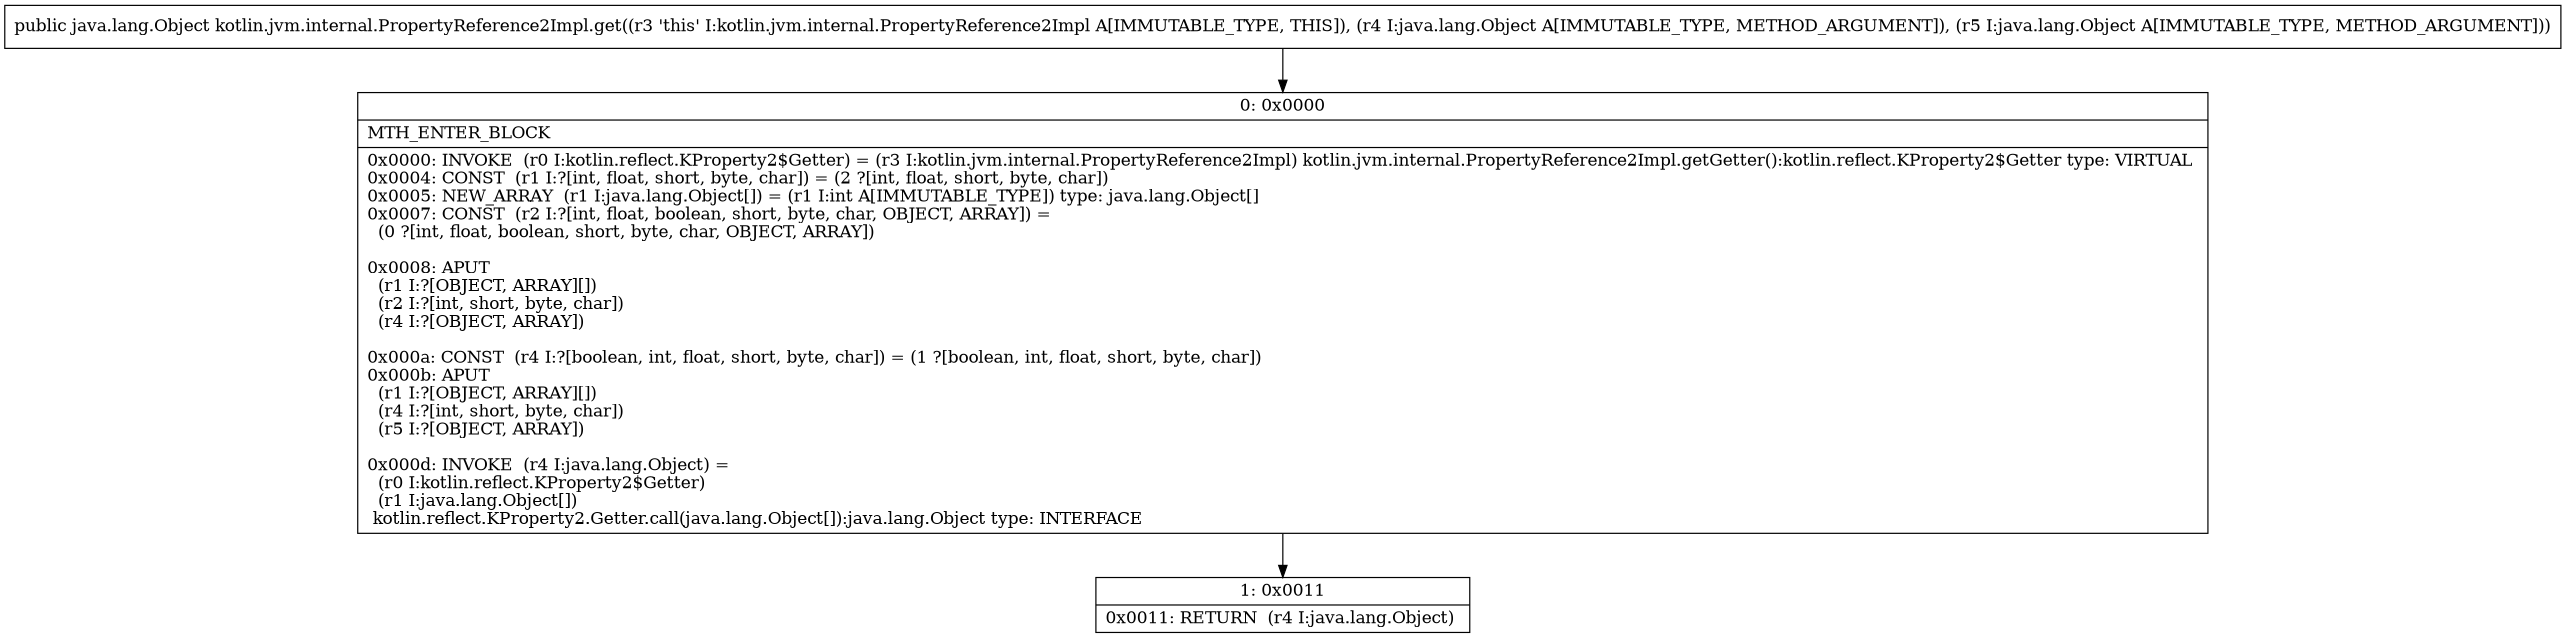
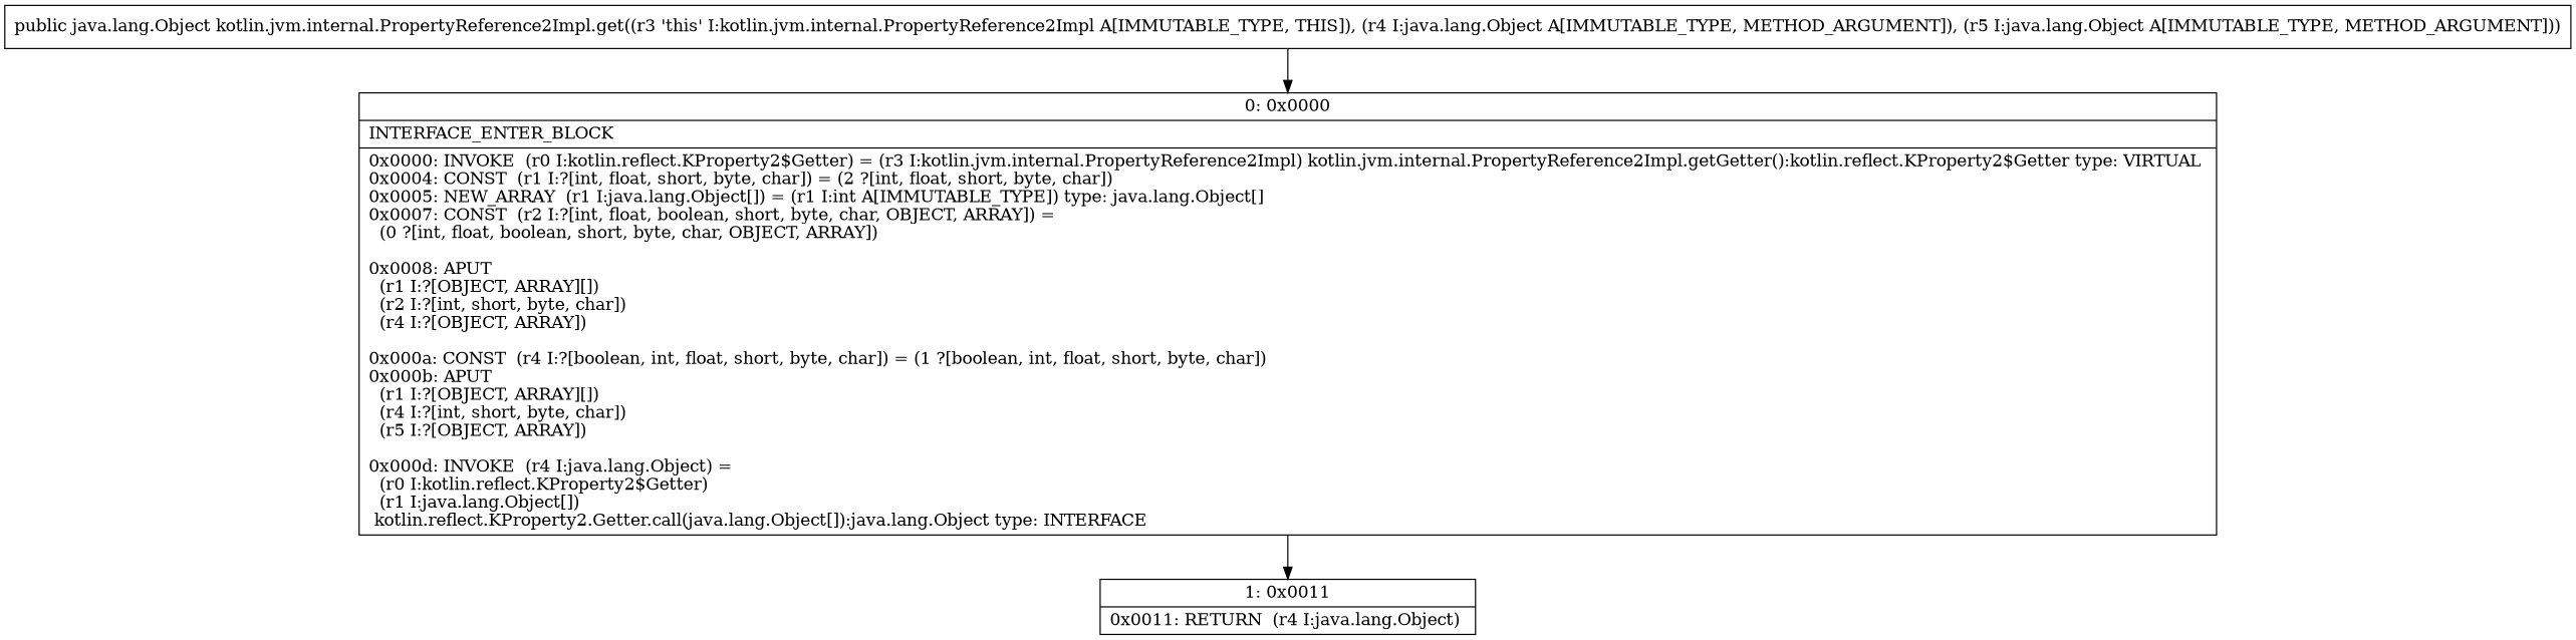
  digraph {
    node [shape=record]
-   n1 [label="{0\:\ 0x0000|MTH_ENTER_BLOCK\l|0x0000: INVOKE  (r0 I:kotlin.reflect.KProperty2$Getter) = (r3 I:kotlin.jvm.internal.PropertyReference2Impl) kotlin.jvm.internal.PropertyReference2Impl.getGetter():kotlin.reflect.KProperty2$Getter type: VIRTUAL \l0x0004: CONST  (r1 I:?[int, float, short, byte, char]) = (2 ?[int, float, short, byte, char]) \l0x0005: NEW_ARRAY  (r1 I:java.lang.Object[]) = (r1 I:int A[IMMUTABLE_TYPE]) type: java.lang.Object[] \l0x0007: CONST  (r2 I:?[int, float, boolean, short, byte, char, OBJECT, ARRAY]) = \l  (0 ?[int, float, boolean, short, byte, char, OBJECT, ARRAY])\l \l0x0008: APUT  \l  (r1 I:?[OBJECT, ARRAY][])\l  (r2 I:?[int, short, byte, char])\l  (r4 I:?[OBJECT, ARRAY])\l \l0x000a: CONST  (r4 I:?[boolean, int, float, short, byte, char]) = (1 ?[boolean, int, float, short, byte, char]) \l0x000b: APUT  \l  (r1 I:?[OBJECT, ARRAY][])\l  (r4 I:?[int, short, byte, char])\l  (r5 I:?[OBJECT, ARRAY])\l \l0x000d: INVOKE  (r4 I:java.lang.Object) = \l  (r0 I:kotlin.reflect.KProperty2$Getter)\l  (r1 I:java.lang.Object[])\l kotlin.reflect.KProperty2.Getter.call(java.lang.Object[]):java.lang.Object type: INTERFACE \l}"]
+   n1 [label="{0\:\ 0x0000|INTERFACE_ENTER_BLOCK\l|0x0000: INVOKE  (r0 I:kotlin.reflect.KProperty2$Getter) = (r3 I:kotlin.jvm.internal.PropertyReference2Impl) kotlin.jvm.internal.PropertyReference2Impl.getGetter():kotlin.reflect.KProperty2$Getter type: VIRTUAL \l0x0004: CONST  (r1 I:?[int, float, short, byte, char]) = (2 ?[int, float, short, byte, char]) \l0x0005: NEW_ARRAY  (r1 I:java.lang.Object[]) = (r1 I:int A[IMMUTABLE_TYPE]) type: java.lang.Object[] \l0x0007: CONST  (r2 I:?[int, float, boolean, short, byte, char, OBJECT, ARRAY]) = \l  (0 ?[int, float, boolean, short, byte, char, OBJECT, ARRAY])\l \l0x0008: APUT  \l  (r1 I:?[OBJECT, ARRAY][])\l  (r2 I:?[int, short, byte, char])\l  (r4 I:?[OBJECT, ARRAY])\l \l0x000a: CONST  (r4 I:?[boolean, int, float, short, byte, char]) = (1 ?[boolean, int, float, short, byte, char]) \l0x000b: APUT  \l  (r1 I:?[OBJECT, ARRAY][])\l  (r4 I:?[int, short, byte, char])\l  (r5 I:?[OBJECT, ARRAY])\l \l0x000d: INVOKE  (r4 I:java.lang.Object) = \l  (r0 I:kotlin.reflect.KProperty2$Getter)\l  (r1 I:java.lang.Object[])\l kotlin.reflect.KProperty2.Getter.call(java.lang.Object[]):java.lang.Object type: INTERFACE \l}"]
    n2 [label="{1\:\ 0x0011|0x0011: RETURN  (r4 I:java.lang.Object) \l}"]
    n3 [label="{public java.lang.Object kotlin.jvm.internal.PropertyReference2Impl.get((r3 'this' I:kotlin.jvm.internal.PropertyReference2Impl A[IMMUTABLE_TYPE, THIS]), (r4 I:java.lang.Object A[IMMUTABLE_TYPE, METHOD_ARGUMENT]), (r5 I:java.lang.Object A[IMMUTABLE_TYPE, METHOD_ARGUMENT])) }"]
    n1 -> n2
    n3 -> n1
  }
